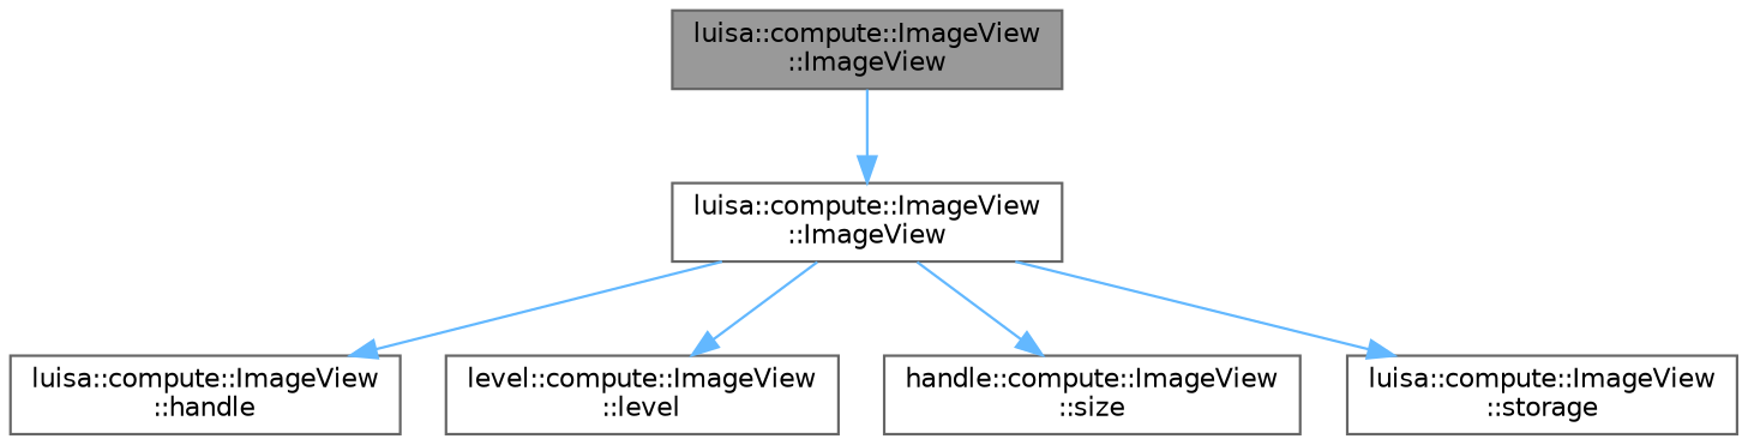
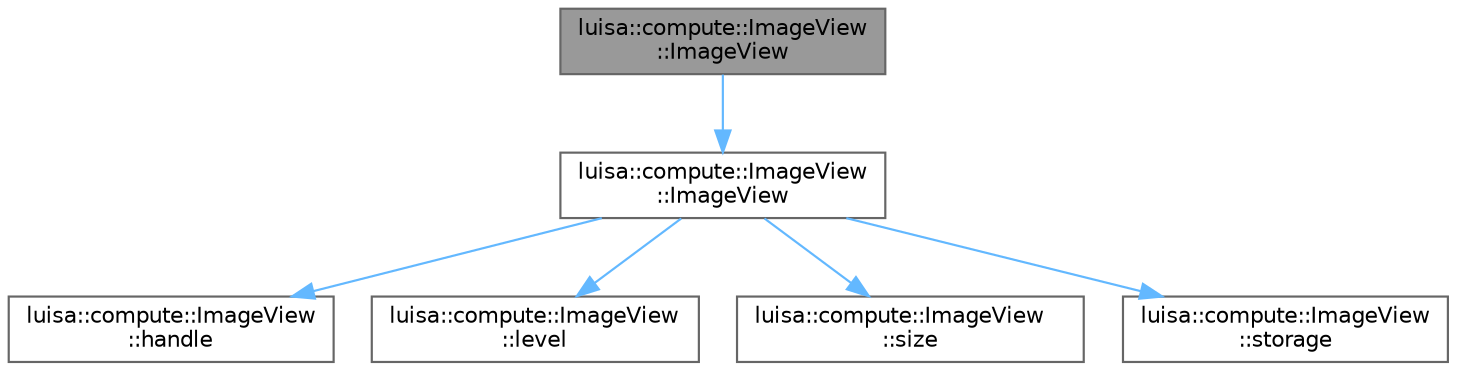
  digraph {
    rankdir=TB
    node [color=grey40 fillcolor=white fontname=Helvetica fontsize=10 shape=box style=filled]
    edge [color=steelblue1 fontname=Helvetica fontsize=10 labelfontname=Helvetica labelfontsize=10 style=solid]
    n1 [color=gray40 fillcolor=grey60 fontcolor=black height=0.2 label="luisa::compute::ImageView\l::ImageView" width=0.4]
    n2 [height=0.2 label="luisa::compute::ImageView\l::ImageView" width=0.4]
    n3 [height=0.2 label="luisa::compute::ImageView\l::handle" width=0.4]
-   n4 [height=0.2 label="level::compute::ImageView\l::level" width=0.4]
-   n5 [height=0.2 label="handle::compute::ImageView\l::size" width=0.4]
+   n4 [height=0.2 label="luisa::compute::ImageView\l::level" width=0.4]
+   n5 [height=0.2 label="luisa::compute::ImageView\l::size" width=0.4]
    n6 [height=0.2 label="luisa::compute::ImageView\l::storage" width=0.4]
    n1 -> n2
    n2 -> n3
    n2 -> n4
    n2 -> n5
    n2 -> n6
  }
